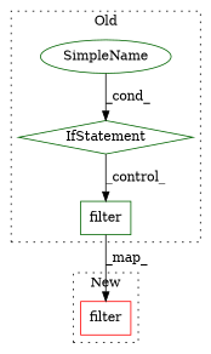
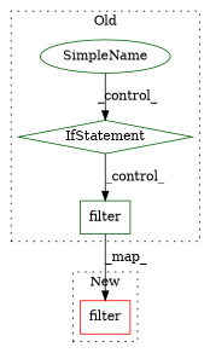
  digraph {
    node [a=32 l="7,-26" shape=box color=darkgreen]
    n1 [label=filter s="46334,46356"]
    n2 [a=25 l="4,13" label=IfStatement s="46303,46307" shape=diamond]
    n3 [a=42 l=0 label=SimpleName s=46307 shape=ellipse]
    n4 [label=filter s="46020,46042" color=red]
    subgraph cluster_1 {
      label=Old
      style=dotted
      n1
      n2
      n3
    }
    subgraph cluster_2 {
      label=New
      style=dotted
      n4
    }
    n1 -> n4 [label=_map_]
    n2 -> n1 [label=_control_]
-   n3 -> n2 [label=_cond_]
+   n3 -> n2 [label=_control_]
  }
